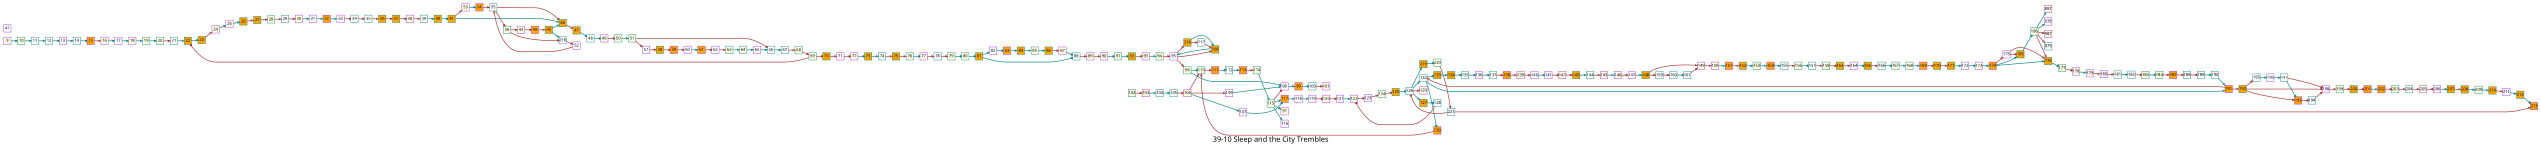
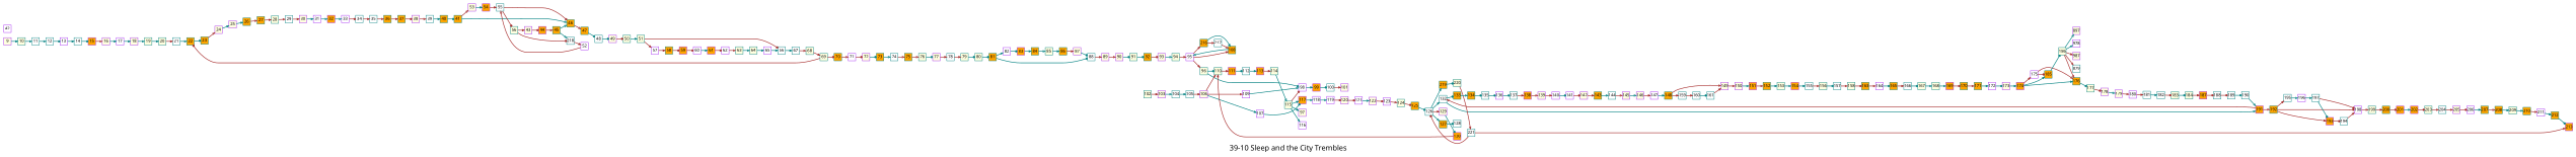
  digraph {
    fontname="Noto Sans"
    fontsize=36
    label="39-10 Sleep and the City Trembles"
    nodesep=0.35
    ordering=out
    rankdir=LR
    ranksep=0.45
    node [color=teal fillcolor=white fixedsize=true fontname="Noto Sans" fontsize=20 labelfloat=true margin="0,0" penwidth=2 regular=true shape=rect style=filled]
    edge [arrowhead=onormal color=brown fontname="Noto Sans" fontsize=12 labelfloat=true penwidth=3]
    9 [color=purple fillcolor=lightyellow]
    10 [fillcolor=lightyellow]
    11
    12
    13 [color=purple]
    14
    15 [color=purple fillcolor=orange]
    16 [color=purple fillcolor=lightyellow]
    17 [color=purple]
    18 [color=purple fillcolor=lightyellow]
    19 [fillcolor=lightyellow]
    20 [fillcolor=lightyellow]
    21
    22 [fillcolor=orange]
    23 [fillcolor=orange]
    24 [color=purple fillcolor=lightyellow]
    25 [color=purple fillcolor=lightyellow]
    26 [fillcolor=orange]
    27 [fillcolor=orange]
    28 [fillcolor=lightyellow]
    29
    30 [color=purple fillcolor=lightyellow]
    31 [color=purple]
    32 [color=purple fillcolor=orange]
    33 [color=purple]
    34
    35
    36 [fillcolor=orange]
    37 [fillcolor=orange]
    38 [color=purple fillcolor=lightyellow]
    39
    40 [fillcolor=orange]
    41 [fillcolor=orange]
    53 [color=purple fillcolor=lightyellow]
    46 [fillcolor=orange]
    54 [color=purple fillcolor=orange]
    47 [fillcolor=orange]
    55
    48
    42 [color=purple]
    43 [color=purple fillcolor=lightyellow]
    44 [color=purple fillcolor=orange]
    45 [fillcolor=orange]
    218
    52 [color=purple]
    49 [color=purple fillcolor=lightyellow]
    50 [fillcolor=lightyellow]
    51 [fillcolor=lightyellow]
    66
    57 [color=purple]
    67
    58 [fillcolor=orange]
    68 [fillcolor=lightyellow]
    59 [color=purple fillcolor=orange]
    56 [fillcolor=lightyellow]
    60 [color=purple]
    61 [color=purple fillcolor=orange]
    62 [color=purple]
    63 [fillcolor=lightyellow]
    64 [fillcolor=lightyellow]
    65 [color=purple]
    69 [fillcolor=lightyellow]
    70 [fillcolor=orange]
    71 [color=purple]
    72 [color=purple fillcolor=lightyellow]
    73 [fillcolor=orange]
    74
    75 [fillcolor=orange]
    76 [fillcolor=lightyellow]
    77 [color=purple fillcolor=lightyellow]
    78
    79 [fillcolor=lightyellow]
    80 [fillcolor=lightyellow]
    81 [fillcolor=orange]
    82 [color=purple]
    88
    83 [color=purple fillcolor=orange]
    89 [color=purple fillcolor=lightyellow]
    84 [fillcolor=orange]
    90 [color=purple fillcolor=lightyellow]
    85 [fillcolor=lightyellow]
    86 [fillcolor=orange]
    87 [color=purple fillcolor=lightyellow]
    91 [fillcolor=lightyellow]
    92 [fillcolor=orange]
    93 [color=purple fillcolor=lightyellow]
    94 [fillcolor=lightyellow]
    95 [color=purple]
    216 [fillcolor=orange]
    108 [fillcolor=orange]
    96 [fillcolor=lightyellow]
    217
    110 [fillcolor=lightyellow]
    98 [color=purple]
    111 [color=purple fillcolor=orange]
    99 [color=purple fillcolor=orange]
    112
    100
    101 [color=purple fillcolor=lightyellow]
    102 [fillcolor=lightyellow]
    103 [color=purple fillcolor=lightyellow]
    104
    105
    106 [color=purple fillcolor=lightyellow]
    109 [color=purple]
    107 [color=purple]
    117 [color=purple fillcolor=orange]
    118 [color=purple]
    119 [color=purple]
    113 [color=purple fillcolor=orange]
    114 [fillcolor=lightyellow]
    115 [fillcolor=lightyellow]
    97 [color=purple fillcolor=lightyellow]
    116 [color=purple]
    120 [color=purple fillcolor=lightyellow]
    121 [color=purple]
    122 [color=purple fillcolor=lightyellow]
    123 [color=purple]
    124 [fillcolor=lightyellow]
    125 [fillcolor=orange]
    126
    219 [fillcolor=orange]
    132
    129 [color=purple fillcolor=lightyellow]
    127 [fillcolor=orange]
    220 [fillcolor=lightyellow]
    133 [fillcolor=orange]
    191 [color=purple fillcolor=orange]
    130 [color=purple fillcolor=orange]
    128
    221
    134 [fillcolor=orange]
    192 [fillcolor=orange]
    135
    136 [color=purple]
    137
    138 [color=purple fillcolor=orange]
    139 [color=purple fillcolor=lightyellow]
    140 [color=purple]
    141 [color=purple]
    142 [color=purple fillcolor=lightyellow]
    143 [fillcolor=orange]
    144
    145 [color=purple fillcolor=lightyellow]
    146 [color=purple fillcolor=lightyellow]
    147 [color=purple]
    148 [fillcolor=orange]
    149 [color=purple fillcolor=lightyellow]
    159
    150 [color=purple fillcolor=lightyellow]
    160
    151 [color=purple fillcolor=orange]
    161
    152 [fillcolor=orange]
    153 [fillcolor=lightyellow]
    154 [color=purple fillcolor=orange]
    155
    156 [fillcolor=lightyellow]
    157
    158 [fillcolor=lightyellow]
    163 [fillcolor=orange]
    164 [color=purple]
    165 [fillcolor=orange]
    166
    167 [fillcolor=lightyellow]
    168 [fillcolor=lightyellow]
    169 [color=purple fillcolor=orange]
    170 [fillcolor=orange]
    171 [fillcolor=orange]
    172 [color=purple]
    173 [color=purple fillcolor=lightyellow]
    174 [color=purple fillcolor=orange]
    175 [color=purple]
    176 [fillcolor=orange]
    185 [fillcolor=orange]
    177 [fillcolor=lightyellow]
    186 [fillcolor=lightyellow]
    178 [color=purple fillcolor=lightyellow]
    897 [color=purple fillcolor=lightyellow]
    978 [color=purple]
    987 [color=purple fillcolor=lightyellow]
    879
    179 [color=purple fillcolor=lightyellow]
    180 [color=purple]
    181
    182
    183 [fillcolor=lightyellow]
    184 [fillcolor=lightyellow]
    187 [color=purple fillcolor=orange]
    188
    189
    190
    195
    198 [color=purple]
    193 [color=purple fillcolor=orange]
    196 [color=purple]
    199 [fillcolor=lightyellow]
    194
    197
    200 [fillcolor=orange]
    201 [color=purple fillcolor=orange]
    202 [color=purple fillcolor=orange]
    203 [fillcolor=lightyellow]
    204
    205 [color=purple fillcolor=lightyellow]
    206 [color=purple]
    207 [fillcolor=orange]
    208 [fillcolor=orange]
    209 [fillcolor=lightyellow]
    210 [fillcolor=orange]
    211 [color=purple]
    212 [fillcolor=orange]
    213 [color=purple fillcolor=orange]
    9 -> 10 [arrowhead=normal color=teal]
    10 -> 11 [color=teal]
    11 -> 12 [color=teal]
    12 -> 13 [arrowhead=dot color=teal]
    13 -> 14 [arrowhead=normal color=teal]
    14 -> 15 [arrowhead=dot color=teal]
    15 -> 16
    16 -> 17 [arrowhead=normal color=teal]
    17 -> 18 [arrowhead=normal color=teal]
    18 -> 19 [color=teal]
    19 -> 20 [arrowhead=normal color=teal]
    20 -> 21 [arrowhead=normal]
    21 -> 22 [color=teal]
    22 -> 23 [arrowhead=dot color=teal]
    23 -> 24
    24 -> 25 [arrowhead=normal color=teal]
    25 -> 26 [arrowhead=normal color=teal]
    26 -> 27
    27 -> 28 [arrowhead=normal]
    28 -> 29
    29 -> 30 [arrowhead=normal]
    30 -> 31 [arrowhead=normal color=teal]
    31 -> 32 [color=teal]
    32 -> 33 [color=teal]
    33 -> 34 [arrowhead=dot]
    34 -> 35 [arrowhead=normal]
    35 -> 36
    36 -> 37 [arrowhead=normal]
    37 -> 38 [arrowhead=dot]
    38 -> 39
    39 -> 40 [arrowhead=normal color=teal]
    40 -> 41 [arrowhead=dot color=teal]
    41 -> 53
    41 -> 46 [color=teal]
    53 -> 54 [arrowhead=normal color=teal]
    46 -> 47
    54 -> 55 [arrowhead=normal]
    47 -> 48 [arrowhead=dot color=teal]
    55 -> 46 [arrowhead=dot]
    55 -> 56 [arrowhead=dot]
    48 -> 49 [arrowhead=dot color=teal]
    43 -> 44 [arrowhead=dot]
    44 -> 45
    45 -> 46 [color=teal]
    45 -> 218 [color=teal]
    218 -> 52 [arrowhead=normal]
    52 -> 55
    49 -> 50 [arrowhead=dot]
    50 -> 51 [arrowhead=normal color=teal]
    51 -> 66 [arrowhead=dot]
    51 -> 57 [arrowhead=normal]
    66 -> 67 [arrowhead=normal color=teal]
    57 -> 58 [arrowhead=normal]
    67 -> 68
    58 -> 59 [arrowhead=dot]
    68 -> 69 [arrowhead=normal]
    59 -> 60 [arrowhead=dot]
    56 -> 43 [arrowhead=normal]
    56 -> 218 [arrowhead=dot]
    60 -> 61 [arrowhead=normal color=teal]
    61 -> 62 [arrowhead=dot]
    62 -> 63
    63 -> 64 [color=teal]
    64 -> 65 [arrowhead=normal color=teal]
    65 -> 66 [arrowhead=normal color=teal]
    69 -> 22 [arrowhead=dot]
    69 -> 70 [arrowhead=dot]
    70 -> 71
    71 -> 72 [arrowhead=dot]
    72 -> 73 [arrowhead=dot color=teal]
    73 -> 74 [color=teal]
    74 -> 75
    75 -> 76
    76 -> 77 [arrowhead=dot color=teal]
    77 -> 78 [arrowhead=normal]
    78 -> 79 [arrowhead=normal]
    79 -> 80 [arrowhead=dot color=teal]
    80 -> 81 [arrowhead=dot color=teal]
    81 -> 82 [color=teal]
    81 -> 88 [arrowhead=dot color=teal]
    82 -> 83 [arrowhead=dot color=teal]
    88 -> 89 [arrowhead=normal]
    83 -> 84 [arrowhead=normal color=teal]
    89 -> 90
    84 -> 85 [color=teal]
    90 -> 91 [arrowhead=dot color=teal]
    85 -> 86 [arrowhead=normal color=teal]
    86 -> 87 [arrowhead=normal]
    87 -> 88 [arrowhead=dot color=teal]
    91 -> 92 [arrowhead=dot color=teal]
    92 -> 93 [arrowhead=dot]
    93 -> 94 [color=teal]
    94 -> 95 [arrowhead=normal]
    95 -> 216 [arrowhead=normal]
    95 -> 108 [arrowhead=normal]
    95 -> 96 [arrowhead=normal]
    216 -> 108 [arrowhead=normal color=teal]
    216 -> 217
    108 -> 95 [color=teal]
    96 -> 110 [arrowhead=dot color=teal]
    96 -> 98 [arrowhead=dot color=teal]
    217 -> 108
    110 -> 111 [arrowhead=normal]
    98 -> 99 [arrowhead=normal color=teal]
    111 -> 112 [arrowhead=dot color=teal]
    99 -> 100 [arrowhead=dot color=teal]
    112 -> 113 [arrowhead=normal color=teal]
    100 -> 101 [arrowhead=normal]
    102 -> 103 [arrowhead=normal]
    103 -> 104 [color=teal]
    104 -> 105 [arrowhead=normal color=teal]
    105 -> 106 [arrowhead=normal]
    106 -> 110
    106 -> 109
    106 -> 107 [arrowhead=normal color=teal]
    109 -> 98 [color=teal]
    107 -> 117 [arrowhead=dot color=teal]
    117 -> 118 [color=teal]
    118 -> 119 [color=teal]
    119 -> 120 [arrowhead=dot]
    113 -> 114 [arrowhead=normal]
    114 -> 115 [color=teal]
    115 -> 98 [arrowhead=dot]
    115 -> 117 [arrowhead=normal color=teal]
    115 -> 97 [arrowhead=normal color=teal]
    115 -> 116 [color=teal]
    120 -> 121 [arrowhead=dot]
    121 -> 122 [color=teal]
    122 -> 123 [arrowhead=dot]
    123 -> 124
    124 -> 125 [arrowhead=dot]
    125 -> 126 [arrowhead=dot color=teal]
    126 -> 219 [arrowhead=normal color=teal]
    126 -> 132 [arrowhead=normal color=teal]
    126 -> 129 [arrowhead=normal]
    126 -> 127 [color=teal]
    219 -> 220 [arrowhead=dot color=teal]
    132 -> 133 [arrowhead=dot color=teal]
    132 -> 191 [color=teal]
-   132 -> 130 [arrowhead=dot color=teal]
+   129 -> 130 [arrowhead=dot color=teal]
    127 -> 128 [arrowhead=dot color=teal]
    220 -> 221
    133 -> 134 [color=teal]
    191 -> 132
    191 -> 192
    130 -> 110 [arrowhead=normal]
-   128 -> 122 [arrowhead=dot]
    221 -> 126 [arrowhead=dot]
    221 -> 213
    134 -> 135 [arrowhead=dot color=teal]
    192 -> 195 [arrowhead=normal]
    192 -> 198 [arrowhead=dot]
    192 -> 193 [arrowhead=normal]
    135 -> 136 [arrowhead=dot color=teal]
    136 -> 137 [arrowhead=dot color=teal]
    137 -> 138 [arrowhead=normal]
    138 -> 139
    139 -> 140 [arrowhead=normal]
    140 -> 141 [arrowhead=dot color=teal]
    141 -> 142 [arrowhead=dot]
    142 -> 143 [arrowhead=normal]
    143 -> 144 [color=teal]
    144 -> 145
    145 -> 146 [color=teal]
    146 -> 147 [arrowhead=normal]
    147 -> 148 [arrowhead=normal color=teal]
    148 -> 149
    148 -> 159 [arrowhead=normal]
    149 -> 150
    159 -> 160 [arrowhead=normal]
    150 -> 151 [color=teal]
    160 -> 161 [arrowhead=dot color=teal]
    151 -> 152
    161 -> 149 [arrowhead=normal]
    152 -> 153 [arrowhead=normal color=teal]
    153 -> 154 [color=teal]
    154 -> 155 [arrowhead=normal color=teal]
    155 -> 156
    156 -> 157 [arrowhead=dot color=teal]
    157 -> 158
    158 -> 163 [arrowhead=dot]
    163 -> 164
    164 -> 165 [arrowhead=dot color=teal]
    165 -> 166 [arrowhead=normal]
    166 -> 167 [arrowhead=dot color=teal]
    167 -> 168 [color=teal]
    168 -> 169 [color=teal]
    169 -> 170 [arrowhead=dot]
    170 -> 171
    171 -> 172 [arrowhead=normal color=teal]
    172 -> 173 [arrowhead=dot color=teal]
    173 -> 174 [arrowhead=normal color=teal]
    174 -> 175 [arrowhead=normal]
    174 -> 176 [arrowhead=normal color=teal]
    174 -> 185 [arrowhead=normal color=teal]
    175 -> 176
    175 -> 185 [arrowhead=dot]
    176 -> 177 [arrowhead=dot color=teal]
    185 -> 186 [arrowhead=dot color=teal]
    177 -> 178 [arrowhead=dot]
    186 -> 176
    186 -> 897 [color=teal]
    186 -> 978 [color=teal]
    186 -> 987 [arrowhead=normal]
    186 -> 879
    178 -> 179 [color=teal]
    179 -> 180
    180 -> 181 [arrowhead=normal]
    181 -> 182 [arrowhead=normal color=teal]
    182 -> 183 [arrowhead=dot]
    183 -> 184 [arrowhead=dot color=teal]
    184 -> 187 [arrowhead=normal]
    187 -> 188 [arrowhead=dot]
    188 -> 189 [arrowhead=dot]
    189 -> 190 [arrowhead=dot color=teal]
    190 -> 191 [color=teal]
    195 -> 196 [color=teal]
    198 -> 199
    193 -> 194 [arrowhead=dot]
    196 -> 197 [color=teal]
    199 -> 200 [arrowhead=normal]
    194 -> 198 [arrowhead=normal]
    197 -> 198 [arrowhead=dot]
    197 -> 193 [arrowhead=dot color=teal]
    200 -> 201 [arrowhead=dot]
    201 -> 202 [color=teal]
    202 -> 203 [arrowhead=dot]
    203 -> 204
    204 -> 205
    205 -> 206 [arrowhead=dot]
    206 -> 207 [arrowhead=normal color=teal]
    207 -> 208
    208 -> 209 [arrowhead=normal color=teal]
    209 -> 210 [color=teal]
    210 -> 211
    211 -> 212 [arrowhead=normal color=teal]
    212 -> 213 [arrowhead=dot color=teal]
  }
